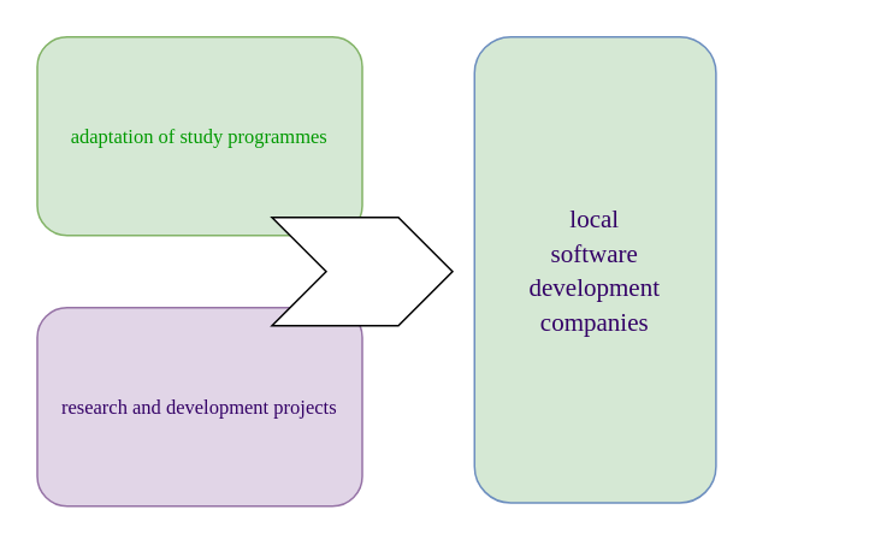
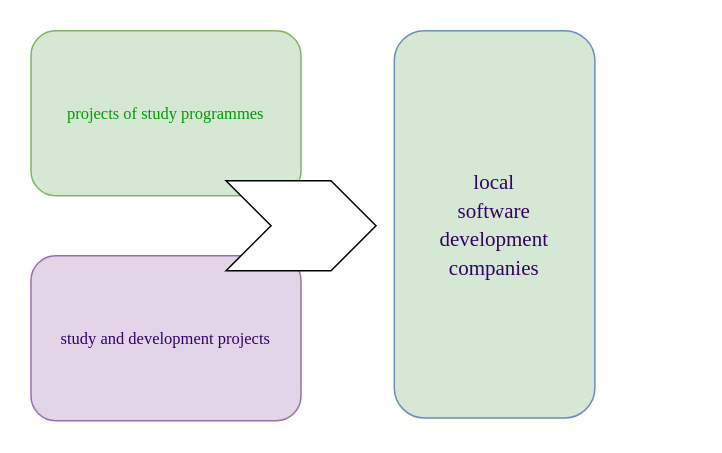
  <mxCell id="0" />
  <mxCell id="1" parent="0" />
- <mxCell id="2" value="&lt;div style=&quot;font-size: 11px; line-height: 19px;&quot;&gt;&lt;font color=&quot;#009900&quot; face=&quot;Tahoma&quot;&gt;adaptation of study programmes&lt;/font&gt;&lt;/div&gt;" style="rounded=1;whiteSpace=wrap;html=1;fillColor=#d5e8d4;strokeColor=#82b366;fontSize=11;" vertex="1" parent="1"><mxGeometry x="20" y="20" width="180" height="110" as="geometry" /></mxCell>
- <mxCell id="3" value="&lt;div style=&quot;line-height: 19px;&quot;&gt;&lt;div style=&quot;line-height: 19px;&quot;&gt;&lt;font color=&quot;#330066&quot; style=&quot;font-size: 11px;&quot; face=&quot;Tahoma&quot;&gt;research and development projects&lt;/font&gt;&lt;/div&gt;&lt;/div&gt;" style="rounded=1;whiteSpace=wrap;html=1;fillColor=#e1d5e7;strokeColor=#9673a6;fontSize=11;" vertex="1" parent="1"><mxGeometry x="20" y="170" width="180" height="110" as="geometry" /></mxCell>
+ <mxCell id="2" value="&lt;div style=&quot;font-size: 11px; line-height: 19px;&quot;&gt;&lt;font color=&quot;#009900&quot; face=&quot;Tahoma&quot;&gt;projects of study programmes&lt;/font&gt;&lt;/div&gt;" style="rounded=1;whiteSpace=wrap;html=1;fillColor=#d5e8d4;strokeColor=#82b366;fontSize=11;" vertex="1" parent="1"><mxGeometry x="20" y="20" width="180" height="110" as="geometry" /></mxCell>
+ <mxCell id="3" value="&lt;div style=&quot;line-height: 19px;&quot;&gt;&lt;div style=&quot;line-height: 19px;&quot;&gt;&lt;font color=&quot;#330066&quot; style=&quot;font-size: 11px;&quot; face=&quot;Tahoma&quot;&gt;study and development projects&lt;/font&gt;&lt;/div&gt;&lt;/div&gt;" style="rounded=1;whiteSpace=wrap;html=1;fillColor=#e1d5e7;strokeColor=#9673a6;fontSize=11;" vertex="1" parent="1"><mxGeometry x="20" y="170" width="180" height="110" as="geometry" /></mxCell>
  <mxCell id="4" value="&lt;div style=&quot;font-size: 11px; line-height: 19px;&quot;&gt;&lt;div style=&quot;font-size: 14px; line-height: 19px;&quot;&gt;&lt;font face=&quot;Tahoma&quot; style=&quot;&quot; color=&quot;#330066&quot;&gt;local&lt;/font&gt;&lt;/div&gt;&lt;div style=&quot;font-size: 14px; line-height: 19px;&quot;&gt;&lt;font face=&quot;Tahoma&quot; color=&quot;#330066&quot;&gt;software&lt;/font&gt;&lt;/div&gt;&lt;div style=&quot;font-size: 14px; line-height: 19px;&quot;&gt;&lt;font face=&quot;Tahoma&quot; color=&quot;#330066&quot;&gt;development&lt;/font&gt;&lt;/div&gt;&lt;div style=&quot;font-size: 14px; line-height: 19px;&quot;&gt;&lt;font face=&quot;Tahoma&quot; style=&quot;&quot; color=&quot;#330066&quot;&gt;companies&lt;/font&gt;&lt;/div&gt;&lt;/div&gt;" style="rounded=1;whiteSpace=wrap;html=1;fillColor=#d5e8d4;strokeColor=#6c8ebf;fontSize=11;rotation=90;horizontal=0;" vertex="1" parent="1"><mxGeometry x="200" y="82.19" width="258.12" height="133.75" as="geometry" /></mxCell>
  <mxCell id="5" value="" style="html=1;shadow=0;dashed=0;align=center;verticalAlign=middle;shape=mxgraph.arrows2.arrow;dy=0;dx=30;notch=30;labelBackgroundColor=none;fontFamily=Tahoma;fontSize=11;fontColor=#330066;" vertex="1" parent="1"><mxGeometry x="150" y="120" width="100" height="60" as="geometry" /></mxCell>
